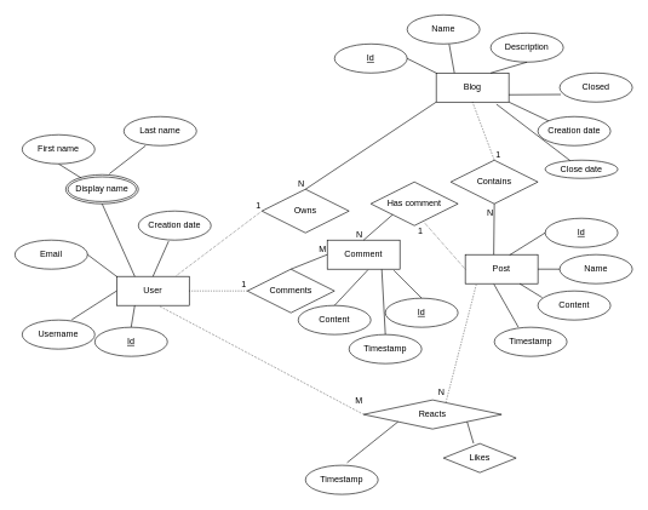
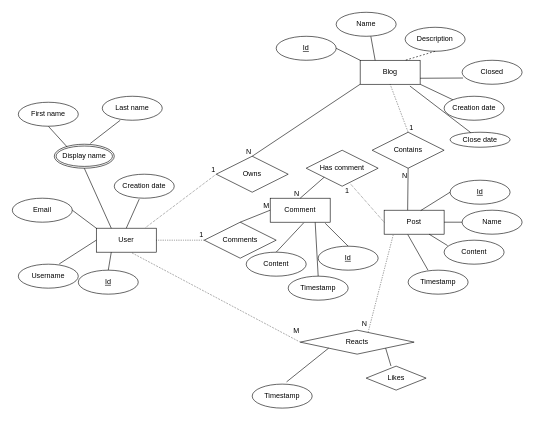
  <mxCell id="0" />
  <mxCell id="1" parent="0" />
  <mxCell id="2" value="User" style="whiteSpace=wrap;html=1;align=center;" parent="1" vertex="1"><mxGeometry x="160" y="380" width="100" height="40" as="geometry" /></mxCell>
  <mxCell id="3" value="Blog" style="whiteSpace=wrap;html=1;align=center;" parent="1" vertex="1"><mxGeometry x="600" y="100" width="100" height="40" as="geometry" /></mxCell>
  <mxCell id="4" value="Post" style="whiteSpace=wrap;html=1;align=center;" parent="1" vertex="1"><mxGeometry x="640" y="350" width="100" height="40" as="geometry" /></mxCell>
  <mxCell id="5" value="" style="endArrow=none;html=1;rounded=0;entryX=0;entryY=0.5;entryDx=0;entryDy=0;exitX=0.682;exitY=-0.01;exitDx=0;exitDy=0;exitPerimeter=0;" parent="1" source="64" target="2" edge="1"><mxGeometry relative="1" as="geometry"><mxPoint x="115.201" y="435.796" as="sourcePoint" /><mxPoint x="260" y="320" as="targetPoint" /></mxGeometry></mxCell>
  <mxCell id="6" value="Email" style="ellipse;whiteSpace=wrap;html=1;align=center;" parent="1" vertex="1"><mxGeometry x="20" y="330" width="100" height="40" as="geometry" /></mxCell>
  <mxCell id="7" value="" style="endArrow=none;html=1;rounded=0;exitX=1;exitY=0.5;exitDx=0;exitDy=0;entryX=0;entryY=0;entryDx=0;entryDy=0;" parent="1" source="6" target="2" edge="1"><mxGeometry relative="1" as="geometry"><mxPoint x="120" y="350" as="sourcePoint" /><mxPoint x="155" y="382" as="targetPoint" /></mxGeometry></mxCell>
  <mxCell id="8" value="Owns" style="shape=rhombus;perimeter=rhombusPerimeter;whiteSpace=wrap;html=1;align=center;" parent="1" vertex="1"><mxGeometry x="360" y="260" width="120" height="60" as="geometry" /></mxCell>
  <mxCell id="9" value="Id" style="ellipse;whiteSpace=wrap;html=1;align=center;fontStyle=4;" parent="1" vertex="1"><mxGeometry x="460" y="60" width="100" height="40" as="geometry" /></mxCell>
  <mxCell id="10" value="Name" style="ellipse;whiteSpace=wrap;html=1;align=center;" parent="1" vertex="1"><mxGeometry x="560" y="20" width="100" height="40" as="geometry" /></mxCell>
  <mxCell id="11" value="Description" style="ellipse;whiteSpace=wrap;html=1;align=center;" parent="1" vertex="1"><mxGeometry x="675" y="45" width="100" height="40" as="geometry" /></mxCell>
  <mxCell id="12" value="" style="endArrow=none;html=1;rounded=0;entryX=0;entryY=0;entryDx=0;entryDy=0;exitX=1;exitY=0.5;exitDx=0;exitDy=0;" parent="1" source="9" target="3" edge="1"><mxGeometry relative="1" as="geometry"><mxPoint x="550" y="90" as="sourcePoint" /><mxPoint x="710" y="90" as="targetPoint" /></mxGeometry></mxCell>
  <mxCell id="13" value="" style="endArrow=none;html=1;rounded=0;exitX=0.578;exitY=1.005;exitDx=0;exitDy=0;exitPerimeter=0;entryX=0.25;entryY=0;entryDx=0;entryDy=0;" parent="1" source="10" target="3" edge="1"><mxGeometry relative="1" as="geometry"><mxPoint x="630" y="70" as="sourcePoint" /><mxPoint x="790" y="70" as="targetPoint" /></mxGeometry></mxCell>
- <mxCell id="14" value="" style="endArrow=none;html=1;rounded=0;exitX=0.5;exitY=1;exitDx=0;exitDy=0;entryX=0.75;entryY=0;entryDx=0;entryDy=0;" parent="1" source="11" target="3" edge="1"><mxGeometry relative="1" as="geometry"><mxPoint x="730" y="90" as="sourcePoint" /><mxPoint x="890" y="90" as="targetPoint" /></mxGeometry></mxCell>
+ <mxCell id="14" value="" style="endArrow=none;html=1;rounded=0;exitX=0.5;exitY=1;exitDx=0;exitDy=0;entryX=0.75;entryY=0;entryDx=0;entryDy=0;dashed=1;" parent="1" source="11" target="3" edge="1"><mxGeometry relative="1" as="geometry"><mxPoint x="730" y="90" as="sourcePoint" /><mxPoint x="890" y="90" as="targetPoint" /></mxGeometry></mxCell>
  <mxCell id="15" value="Contains" style="shape=rhombus;perimeter=rhombusPerimeter;whiteSpace=wrap;html=1;align=center;" parent="1" vertex="1"><mxGeometry x="620" y="220" width="120" height="60" as="geometry" /></mxCell>
  <mxCell id="16" value="Comments" style="shape=rhombus;perimeter=rhombusPerimeter;whiteSpace=wrap;html=1;align=center;" parent="1" vertex="1"><mxGeometry x="340" y="370" width="120" height="60" as="geometry" /></mxCell>
  <mxCell id="17" value="Content" style="ellipse;whiteSpace=wrap;html=1;align=center;" parent="1" vertex="1"><mxGeometry x="410" y="420" width="100" height="40" as="geometry" /></mxCell>
  <mxCell id="18" value="Timestamp" style="ellipse;whiteSpace=wrap;html=1;align=center;" parent="1" vertex="1"><mxGeometry x="480" y="460" width="100" height="40" as="geometry" /></mxCell>
  <mxCell id="19" value="Reacts" style="shape=rhombus;perimeter=rhombusPerimeter;whiteSpace=wrap;html=1;align=center;" parent="1" vertex="1"><mxGeometry x="500" y="550" width="190" height="40" as="geometry" /></mxCell>
  <mxCell id="20" value="Id" style="ellipse;whiteSpace=wrap;html=1;align=center;fontStyle=4;" parent="1" vertex="1"><mxGeometry x="750" y="300" width="100" height="40" as="geometry" /></mxCell>
  <mxCell id="21" value="Name" style="ellipse;whiteSpace=wrap;html=1;align=center;" parent="1" vertex="1"><mxGeometry x="770" y="350" width="100" height="40" as="geometry" /></mxCell>
  <mxCell id="22" value="Content" style="ellipse;whiteSpace=wrap;html=1;align=center;" parent="1" vertex="1"><mxGeometry x="740" y="400" width="100" height="40" as="geometry" /></mxCell>
  <mxCell id="23" value="Likes" style="rhombus;whiteSpace=wrap;html=1;align=center;" parent="1" vertex="1"><mxGeometry x="610" y="610" width="100" height="40" as="geometry" /></mxCell>
  <mxCell id="24" value="" style="endArrow=none;html=1;rounded=0;exitX=1;exitY=1;exitDx=0;exitDy=0;entryX=0.414;entryY=-0.005;entryDx=0;entryDy=0;entryPerimeter=0;" parent="1" source="19" target="23" edge="1"><mxGeometry relative="1" as="geometry"><mxPoint x="590" y="600" as="sourcePoint" /><mxPoint x="750" y="600" as="targetPoint" /></mxGeometry></mxCell>
  <mxCell id="25" value="Timestamp" style="ellipse;whiteSpace=wrap;html=1;align=center;" parent="1" vertex="1"><mxGeometry x="680" y="450" width="100" height="40" as="geometry" /></mxCell>
  <mxCell id="26" value="" style="endArrow=none;html=1;rounded=0;entryX=0.56;entryY=1.023;entryDx=0;entryDy=0;exitX=0.5;exitY=0;exitDx=0;exitDy=0;entryPerimeter=0;" parent="1" source="17" target="54" edge="1"><mxGeometry relative="1" as="geometry"><mxPoint x="290" y="450" as="sourcePoint" /><mxPoint x="450" y="450" as="targetPoint" /></mxGeometry></mxCell>
  <mxCell id="27" value="" style="endArrow=none;html=1;rounded=0;exitX=0.75;exitY=1;exitDx=0;exitDy=0;entryX=0.5;entryY=0;entryDx=0;entryDy=0;" parent="1" source="54" target="18" edge="1"><mxGeometry relative="1" as="geometry"><mxPoint x="450" y="510" as="sourcePoint" /><mxPoint x="610" y="510" as="targetPoint" /></mxGeometry></mxCell>
  <mxCell id="28" value="" style="endArrow=none;html=1;rounded=0;exitX=0.394;exitY=1.015;exitDx=0;exitDy=0;exitPerimeter=0;entryX=0.33;entryY=-0.005;entryDx=0;entryDy=0;entryPerimeter=0;" parent="1" source="4" target="25" edge="1"><mxGeometry relative="1" as="geometry"><mxPoint x="640" y="540" as="sourcePoint" /><mxPoint x="800" y="540" as="targetPoint" /></mxGeometry></mxCell>
  <mxCell id="29" value="" style="endArrow=none;html=1;rounded=0;exitX=0.75;exitY=1;exitDx=0;exitDy=0;entryX=0.058;entryY=0.225;entryDx=0;entryDy=0;entryPerimeter=0;" parent="1" source="4" target="22" edge="1"><mxGeometry relative="1" as="geometry"><mxPoint x="730" y="410" as="sourcePoint" /><mxPoint x="890" y="410" as="targetPoint" /></mxGeometry></mxCell>
  <mxCell id="30" value="" style="endArrow=none;html=1;rounded=0;exitX=1;exitY=0.5;exitDx=0;exitDy=0;entryX=0;entryY=0.5;entryDx=0;entryDy=0;" parent="1" source="4" target="21" edge="1"><mxGeometry relative="1" as="geometry"><mxPoint x="850" y="400" as="sourcePoint" /><mxPoint x="1010" y="400" as="targetPoint" /></mxGeometry></mxCell>
  <mxCell id="31" value="" style="endArrow=none;html=1;rounded=0;exitX=0.61;exitY=0.015;exitDx=0;exitDy=0;exitPerimeter=0;entryX=0;entryY=0.5;entryDx=0;entryDy=0;" parent="1" source="4" target="20" edge="1"><mxGeometry relative="1" as="geometry"><mxPoint x="690" y="300" as="sourcePoint" /><mxPoint x="850" y="300" as="targetPoint" /></mxGeometry></mxCell>
  <mxCell id="32" value="" style="endArrow=none;html=1;rounded=0;dashed=1;dashPattern=1 2;exitX=0.826;exitY=-0.035;exitDx=0;exitDy=0;exitPerimeter=0;entryX=0;entryY=0.5;entryDx=0;entryDy=0;" parent="1" source="2" target="8" edge="1"><mxGeometry relative="1" as="geometry"><mxPoint x="250" y="360" as="sourcePoint" /><mxPoint x="410" y="360" as="targetPoint" /></mxGeometry></mxCell>
  <mxCell id="33" value="1" style="resizable=0;html=1;whiteSpace=wrap;align=right;verticalAlign=bottom;" parent="32" connectable="0" vertex="1"><mxGeometry x="1" relative="1" as="geometry" /></mxCell>
  <mxCell id="34" value="" style="endArrow=none;html=1;rounded=0;exitX=0;exitY=1;exitDx=0;exitDy=0;entryX=0.5;entryY=0;entryDx=0;entryDy=0;" parent="1" source="3" target="8" edge="1"><mxGeometry relative="1" as="geometry"><mxPoint x="350" y="350" as="sourcePoint" /><mxPoint x="510" y="350" as="targetPoint" /></mxGeometry></mxCell>
  <mxCell id="35" value="N" style="resizable=0;html=1;whiteSpace=wrap;align=right;verticalAlign=bottom;" parent="34" connectable="0" vertex="1"><mxGeometry x="1" relative="1" as="geometry" /></mxCell>
  <mxCell id="36" value="" style="endArrow=none;html=1;rounded=0;dashed=1;dashPattern=1 2;exitX=0.5;exitY=1;exitDx=0;exitDy=0;entryX=0.5;entryY=0;entryDx=0;entryDy=0;" parent="1" source="3" target="15" edge="1"><mxGeometry relative="1" as="geometry"><mxPoint x="620" y="160" as="sourcePoint" /><mxPoint x="780" y="160" as="targetPoint" /></mxGeometry></mxCell>
  <mxCell id="37" value="1" style="resizable=0;html=1;whiteSpace=wrap;align=right;verticalAlign=bottom;" parent="36" connectable="0" vertex="1"><mxGeometry x="1" relative="1" as="geometry"><mxPoint x="10" as="offset" /></mxGeometry></mxCell>
  <mxCell id="38" value="" style="endArrow=none;html=1;rounded=0;entryX=0.5;entryY=1;entryDx=0;entryDy=0;exitX=0.392;exitY=-0.001;exitDx=0;exitDy=0;exitPerimeter=0;" parent="1" source="4" target="15" edge="1"><mxGeometry relative="1" as="geometry"><mxPoint x="530" y="310" as="sourcePoint" /><mxPoint x="690" y="310" as="targetPoint" /></mxGeometry></mxCell>
  <mxCell id="39" value="N" style="resizable=0;html=1;whiteSpace=wrap;align=right;verticalAlign=bottom;" parent="38" connectable="0" vertex="1"><mxGeometry x="1" relative="1" as="geometry"><mxPoint y="20" as="offset" /></mxGeometry></mxCell>
  <mxCell id="40" value="" style="endArrow=none;html=1;rounded=0;dashed=1;dashPattern=1 2;exitX=1;exitY=0.5;exitDx=0;exitDy=0;" parent="1" source="2" edge="1"><mxGeometry relative="1" as="geometry"><mxPoint x="270" y="390" as="sourcePoint" /><mxPoint x="340" y="400" as="targetPoint" /></mxGeometry></mxCell>
  <mxCell id="41" value="1" style="resizable=0;html=1;whiteSpace=wrap;align=right;verticalAlign=bottom;" parent="40" connectable="0" vertex="1"><mxGeometry x="1" relative="1" as="geometry" /></mxCell>
  <mxCell id="42" value="" style="endArrow=none;html=1;rounded=0;dashed=1;dashPattern=1 2;exitX=0;exitY=0.5;exitDx=0;exitDy=0;entryX=0.612;entryY=0.928;entryDx=0;entryDy=0;entryPerimeter=0;" parent="1" source="4" target="59" edge="1"><mxGeometry relative="1" as="geometry"><mxPoint x="470" y="340" as="sourcePoint" /><mxPoint x="580" y="330" as="targetPoint" /></mxGeometry></mxCell>
  <mxCell id="43" value="1" style="resizable=0;html=1;whiteSpace=wrap;align=right;verticalAlign=bottom;" parent="42" connectable="0" vertex="1"><mxGeometry x="1" relative="1" as="geometry"><mxPoint y="20" as="offset" /></mxGeometry></mxCell>
  <mxCell id="44" value="" style="endArrow=none;html=1;rounded=0;dashed=1;dashPattern=1 2;exitX=0.597;exitY=1.032;exitDx=0;exitDy=0;exitPerimeter=0;entryX=0;entryY=0.5;entryDx=0;entryDy=0;" parent="1" source="2" target="19" edge="1"><mxGeometry relative="1" as="geometry"><mxPoint x="260" y="580" as="sourcePoint" /><mxPoint x="420" y="580" as="targetPoint" /></mxGeometry></mxCell>
  <mxCell id="45" value="M" style="resizable=0;html=1;whiteSpace=wrap;align=right;verticalAlign=bottom;" parent="44" connectable="0" vertex="1"><mxGeometry x="1" relative="1" as="geometry"><mxPoint y="-10" as="offset" /></mxGeometry></mxCell>
  <mxCell id="46" value="" style="endArrow=none;html=1;rounded=0;dashed=1;dashPattern=1 2;exitX=0.15;exitY=1.044;exitDx=0;exitDy=0;exitPerimeter=0;entryX=0.596;entryY=0.09;entryDx=0;entryDy=0;entryPerimeter=0;" parent="1" source="4" target="19" edge="1"><mxGeometry relative="1" as="geometry"><mxPoint x="590" y="510" as="sourcePoint" /><mxPoint x="750" y="510" as="targetPoint" /></mxGeometry></mxCell>
  <mxCell id="47" value="N" style="resizable=0;html=1;whiteSpace=wrap;align=right;verticalAlign=bottom;" parent="46" connectable="0" vertex="1"><mxGeometry x="1" relative="1" as="geometry"><mxPoint y="-5" as="offset" /></mxGeometry></mxCell>
  <mxCell id="48" value="Display name" style="ellipse;shape=doubleEllipse;margin=3;whiteSpace=wrap;html=1;align=center;" parent="1" vertex="1"><mxGeometry x="90" y="240" width="100" height="40" as="geometry" /></mxCell>
  <mxCell id="49" value="" style="endArrow=none;html=1;rounded=0;exitX=0.5;exitY=1;exitDx=0;exitDy=0;entryX=0.25;entryY=0;entryDx=0;entryDy=0;" parent="1" source="48" target="2" edge="1"><mxGeometry relative="1" as="geometry"><mxPoint x="60" y="310" as="sourcePoint" /><mxPoint x="220" y="310" as="targetPoint" /></mxGeometry></mxCell>
  <mxCell id="50" value="" style="endArrow=none;html=1;rounded=0;exitX=0.6;exitY=-0.032;exitDx=0;exitDy=0;exitPerimeter=0;" parent="1" source="48" edge="1"><mxGeometry relative="1" as="geometry"><mxPoint x="160" y="220" as="sourcePoint" /><mxPoint x="200" y="200" as="targetPoint" /></mxGeometry></mxCell>
  <mxCell id="51" value="" style="endArrow=none;html=1;rounded=0;entryX=0.217;entryY=0.121;entryDx=0;entryDy=0;entryPerimeter=0;exitX=0.5;exitY=1;exitDx=0;exitDy=0;" parent="1" source="52" target="48" edge="1"><mxGeometry relative="1" as="geometry"><mxPoint x="80" y="210" as="sourcePoint" /><mxPoint x="230" y="200" as="targetPoint" /></mxGeometry></mxCell>
- <mxCell id="52" value="First name" style="ellipse;whiteSpace=wrap;html=1;align=center;" parent="1" vertex="1"><mxGeometry x="30" y="185" width="100" height="40" as="geometry" /></mxCell>
+ <mxCell id="52" value="First name" style="ellipse;whiteSpace=wrap;html=1;align=center;" parent="1" vertex="1"><mxGeometry x="30" y="170" width="100" height="40" as="geometry" /></mxCell>
  <mxCell id="53" value="Last name" style="ellipse;whiteSpace=wrap;html=1;align=center;" parent="1" vertex="1"><mxGeometry x="170" y="160" width="100" height="40" as="geometry" /></mxCell>
  <mxCell id="54" value="Comment" style="whiteSpace=wrap;html=1;align=center;" parent="1" vertex="1"><mxGeometry x="450" y="330" width="100" height="40" as="geometry" /></mxCell>
  <mxCell id="55" value="&lt;u&gt;Id&lt;/u&gt;" style="ellipse;whiteSpace=wrap;html=1;align=center;" parent="1" vertex="1"><mxGeometry x="530" y="410" width="100" height="40" as="geometry" /></mxCell>
  <mxCell id="56" value="" style="endArrow=none;html=1;rounded=0;exitX=0.917;exitY=1.045;exitDx=0;exitDy=0;exitPerimeter=0;entryX=0.5;entryY=0;entryDx=0;entryDy=0;" parent="1" source="54" target="55" edge="1"><mxGeometry relative="1" as="geometry"><mxPoint x="590" y="420" as="sourcePoint" /><mxPoint x="750" y="420" as="targetPoint" /></mxGeometry></mxCell>
  <mxCell id="57" value="" style="endArrow=none;html=1;rounded=0;exitX=0.5;exitY=0;exitDx=0;exitDy=0;entryX=0;entryY=0.5;entryDx=0;entryDy=0;" parent="1" source="16" target="54" edge="1"><mxGeometry relative="1" as="geometry"><mxPoint x="390" y="350" as="sourcePoint" /><mxPoint x="550" y="350" as="targetPoint" /></mxGeometry></mxCell>
  <mxCell id="58" value="M" style="resizable=0;html=1;whiteSpace=wrap;align=right;verticalAlign=bottom;" parent="57" connectable="0" vertex="1"><mxGeometry x="1" relative="1" as="geometry" /></mxCell>
  <mxCell id="59" value="Has comment" style="shape=rhombus;perimeter=rhombusPerimeter;whiteSpace=wrap;html=1;align=center;" parent="1" vertex="1"><mxGeometry x="510" y="250" width="120" height="60" as="geometry" /></mxCell>
  <mxCell id="60" value="" style="endArrow=none;html=1;rounded=0;exitX=0;exitY=1;exitDx=0;exitDy=0;entryX=0.5;entryY=0;entryDx=0;entryDy=0;" parent="1" source="59" target="54" edge="1"><mxGeometry relative="1" as="geometry"><mxPoint x="410" y="320" as="sourcePoint" /><mxPoint x="570" y="320" as="targetPoint" /></mxGeometry></mxCell>
  <mxCell id="61" value="N" style="resizable=0;html=1;whiteSpace=wrap;align=right;verticalAlign=bottom;" parent="60" connectable="0" vertex="1"><mxGeometry x="1" relative="1" as="geometry" /></mxCell>
  <mxCell id="62" value="&lt;u&gt;Id&lt;/u&gt;" style="ellipse;whiteSpace=wrap;html=1;align=center;" parent="1" vertex="1"><mxGeometry x="130" y="450" width="100" height="40" as="geometry" /></mxCell>
  <mxCell id="63" value="" style="endArrow=none;html=1;rounded=0;exitX=0.25;exitY=1;exitDx=0;exitDy=0;entryX=0.5;entryY=0;entryDx=0;entryDy=0;" parent="1" source="2" target="62" edge="1"><mxGeometry relative="1" as="geometry"><mxPoint x="170" y="550" as="sourcePoint" /><mxPoint x="330" y="550" as="targetPoint" /></mxGeometry></mxCell>
  <mxCell id="64" value="Username" style="ellipse;whiteSpace=wrap;html=1;align=center;" parent="1" vertex="1"><mxGeometry x="30" y="440" width="100" height="40" as="geometry" /></mxCell>
  <mxCell id="65" value="Creation date" style="ellipse;whiteSpace=wrap;html=1;align=center;" vertex="1" parent="1"><mxGeometry x="190" y="290" width="100" height="40" as="geometry" /></mxCell>
  <mxCell id="66" value="" style="endArrow=none;html=1;rounded=0;exitX=0.416;exitY=1.038;exitDx=0;exitDy=0;exitPerimeter=0;entryX=0.5;entryY=0;entryDx=0;entryDy=0;" edge="1" parent="1" source="65" target="2"><mxGeometry relative="1" as="geometry"><mxPoint x="220" y="530" as="sourcePoint" /><mxPoint x="380" y="530" as="targetPoint" /></mxGeometry></mxCell>
  <mxCell id="67" value="Closed" style="ellipse;whiteSpace=wrap;html=1;align=center;" vertex="1" parent="1"><mxGeometry x="770" y="100" width="100" height="40" as="geometry" /></mxCell>
  <mxCell id="68" value="" style="endArrow=none;html=1;rounded=0;exitX=1;exitY=0.75;exitDx=0;exitDy=0;entryX=0.016;entryY=0.74;entryDx=0;entryDy=0;entryPerimeter=0;" edge="1" parent="1" source="3" target="67"><mxGeometry relative="1" as="geometry"><mxPoint x="740" y="160" as="sourcePoint" /><mxPoint x="900" y="160" as="targetPoint" /></mxGeometry></mxCell>
  <mxCell id="69" value="Creation date" style="ellipse;whiteSpace=wrap;html=1;align=center;" vertex="1" parent="1"><mxGeometry x="740" y="160" width="100" height="40" as="geometry" /></mxCell>
  <mxCell id="70" value="" style="endArrow=none;html=1;rounded=0;exitX=1;exitY=1;exitDx=0;exitDy=0;entryX=0;entryY=0;entryDx=0;entryDy=0;" edge="1" parent="1" source="3" target="69"><mxGeometry relative="1" as="geometry"><mxPoint x="710" y="180" as="sourcePoint" /><mxPoint x="870" y="180" as="targetPoint" /></mxGeometry></mxCell>
  <mxCell id="71" value="Close date" style="ellipse;whiteSpace=wrap;html=1;align=center;" vertex="1" parent="1"><mxGeometry x="750" y="220" width="100" height="25" as="geometry" /></mxCell>
  <mxCell id="72" value="" style="endArrow=none;html=1;rounded=0;exitX=0.83;exitY=1.074;exitDx=0;exitDy=0;exitPerimeter=0;" edge="1" parent="1" source="3" target="71"><mxGeometry relative="1" as="geometry"><mxPoint x="700" y="180" as="sourcePoint" /><mxPoint x="860" y="180" as="targetPoint" /></mxGeometry></mxCell>
  <mxCell id="73" value="Timestamp" style="ellipse;whiteSpace=wrap;html=1;align=center;" vertex="1" parent="1"><mxGeometry x="420" y="640" width="100" height="40" as="geometry" /></mxCell>
  <mxCell id="74" value="" style="endArrow=none;html=1;rounded=0;entryX=0;entryY=1;entryDx=0;entryDy=0;exitX=0.573;exitY=-0.093;exitDx=0;exitDy=0;exitPerimeter=0;" edge="1" parent="1" source="73" target="19"><mxGeometry relative="1" as="geometry"><mxPoint x="260" y="600" as="sourcePoint" /><mxPoint x="420" y="600" as="targetPoint" /></mxGeometry></mxCell>
